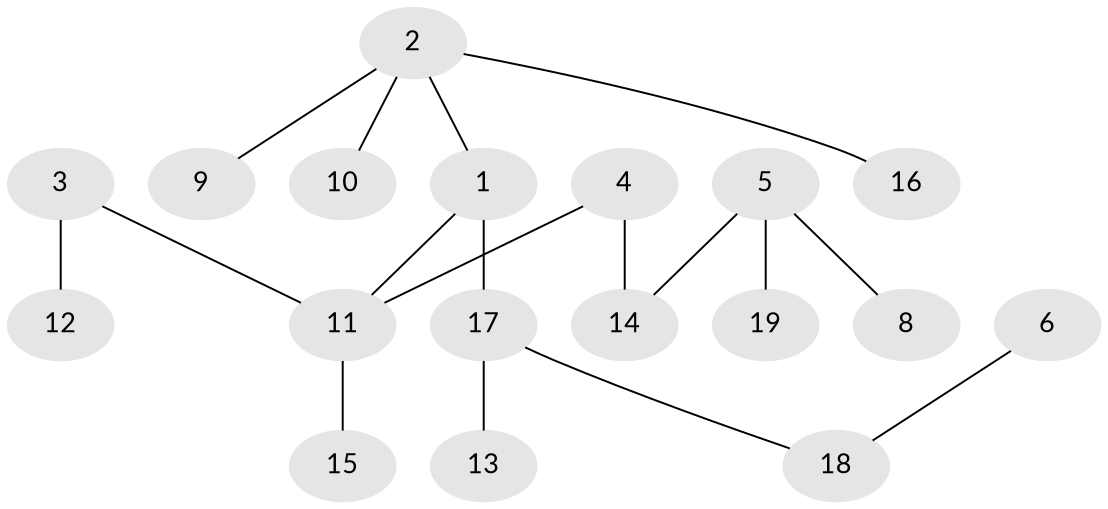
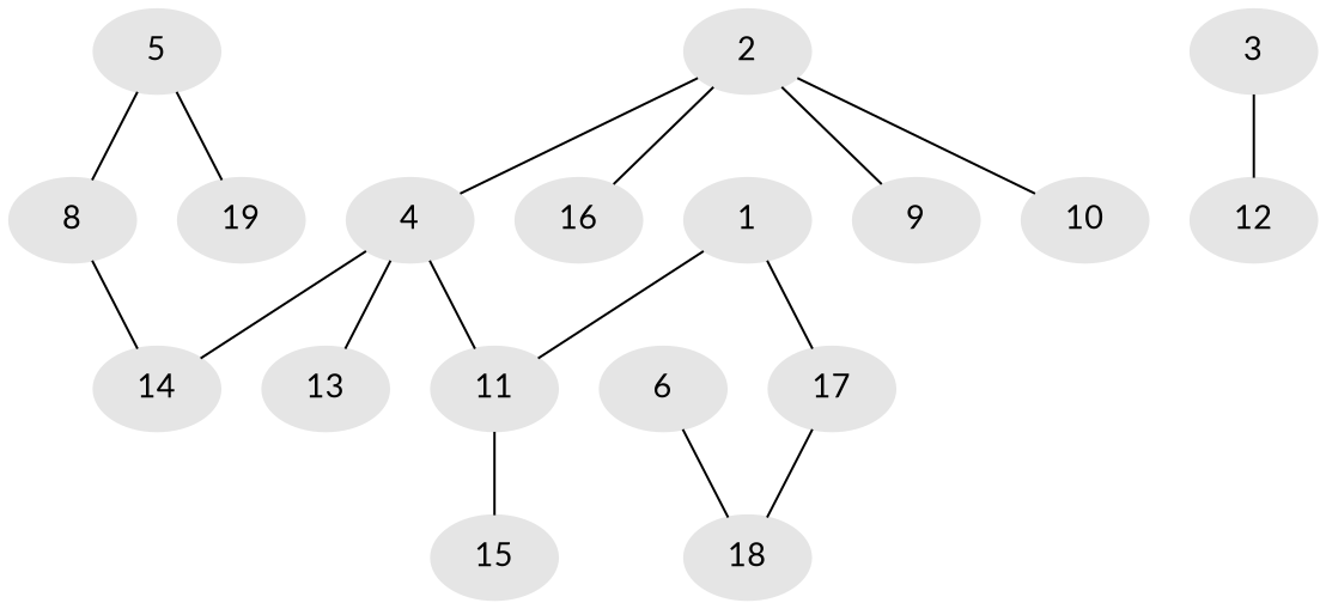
  graph {
    fontname=Lato
    node [color=gray90 fontname=Lato style=filled]
    edge [fontname=Lato weight=1.0]
    1
    11
    17
    15
    2
    4
    9
    10
    16
    13
    14
    3
    12
    5
    8
    19
    6
    18
    1 -- 11
    1 -- 17
    11 -- 15
    17 -- 18
-   2 -- 1
+   2 -- 4
    2 -- 9
    2 -- 10
    2 -- 16
    4 -- 11
-   17 -- 13
+   4 -- 13
    4 -- 14
-   3 -- 11
    3 -- 12
-   5 -- 14
+   8 -- 14
    5 -- 8
    5 -- 19
    6 -- 18
  }
